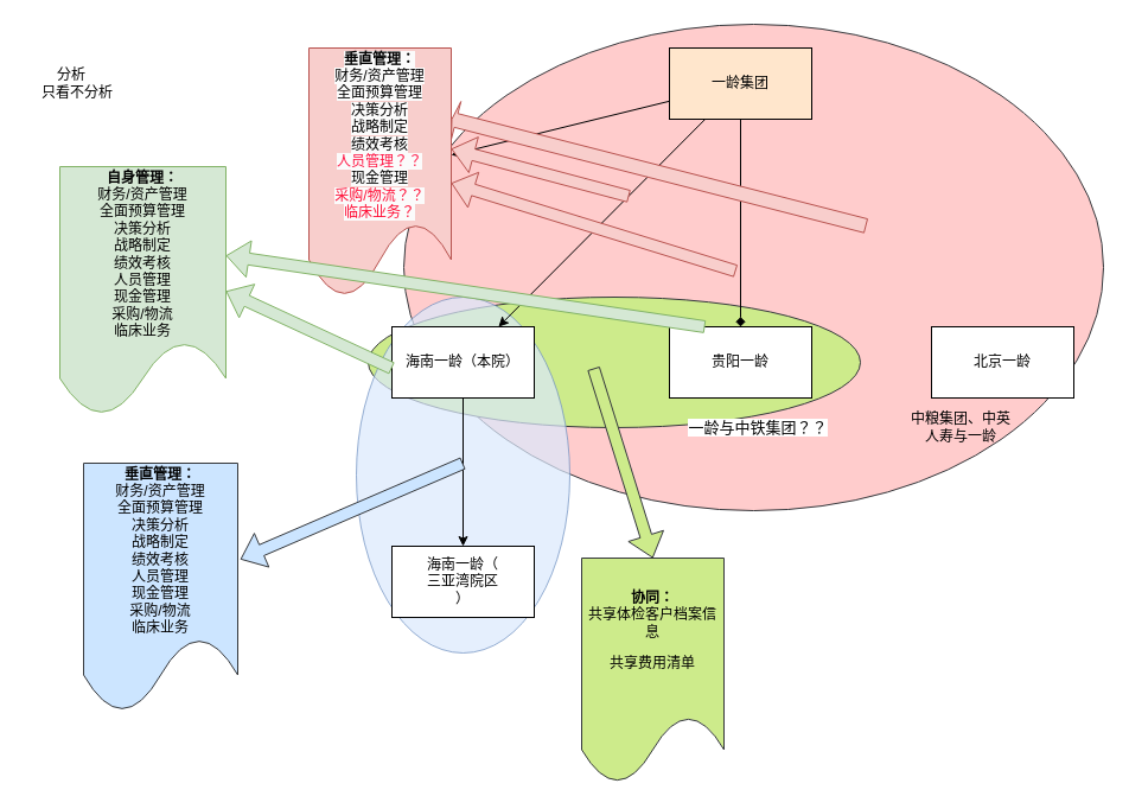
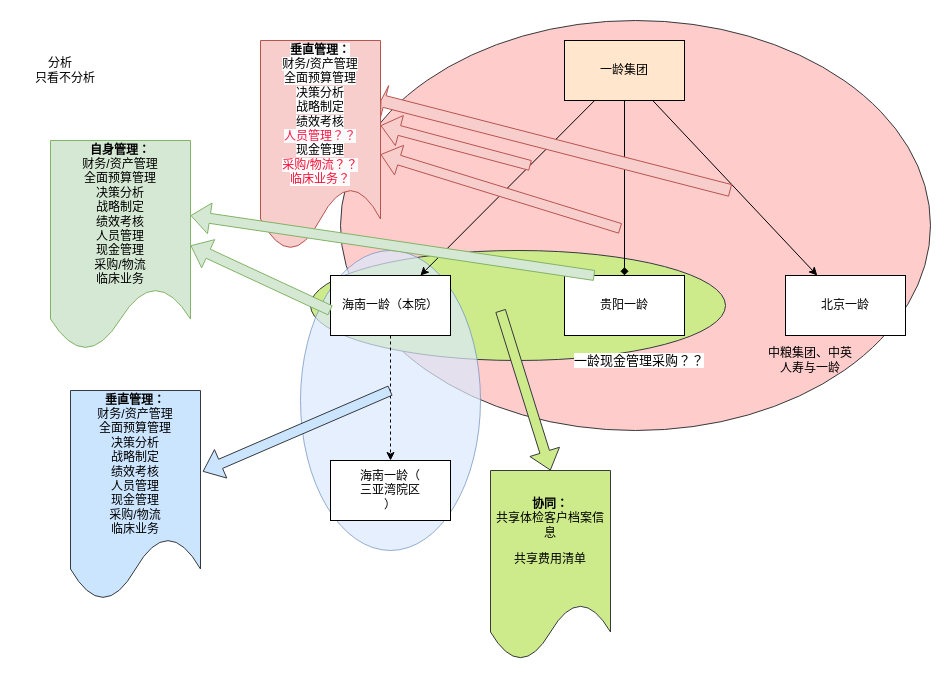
  <mxCell id="0" />
  <mxCell id="1" parent="0" />
  <mxCell id="2" value="" style="ellipse;whiteSpace=wrap;html=1;fillColor=#ffcccc;strokeColor=#36393d;" vertex="1" parent="1"><mxGeometry x="340" y="20" width="590" height="410" as="geometry" /></mxCell>
  <mxCell id="3" value="" style="ellipse;whiteSpace=wrap;html=1;fillColor=#cdeb8b;strokeColor=#36393d;" vertex="1" parent="1"><mxGeometry x="310" y="250" width="415" height="110" as="geometry" /></mxCell>
  <mxCell id="4" value="" style="ellipse;whiteSpace=wrap;html=1;fillColor=#dae8fc;strokeColor=#6c8ebf;opacity=70;" vertex="1" parent="1"><mxGeometry x="300" y="250" width="180" height="300" as="geometry" /></mxCell>
  <mxCell id="5" value="" style="edgeStyle=orthogonalEdgeStyle;rounded=0;orthogonalLoop=1;jettySize=auto;html=1;endArrow=diamond;" edge="1" parent="1" source="8" target="11"><mxGeometry relative="1" as="geometry" /></mxCell>
  <mxCell id="6" style="rounded=0;orthogonalLoop=1;jettySize=auto;html=1;" edge="1" parent="1" source="8" target="10"><mxGeometry relative="1" as="geometry" /></mxCell>
- <mxCell id="7" style="rounded=0;orthogonalLoop=1;jettySize=auto;html=1;" edge="1" parent="1" source="8" target="16"><mxGeometry relative="1" as="geometry" /></mxCell>
+ <mxCell id="7" style="rounded=0;orthogonalLoop=1;jettySize=auto;html=1;" edge="1" parent="1" source="8" target="12"><mxGeometry relative="1" as="geometry" /></mxCell>
  <mxCell id="8" value="一龄集团" style="rounded=0;whiteSpace=wrap;html=1;fillColor=#ffe6cc;" vertex="1" parent="1"><mxGeometry x="564" y="40" width="120" height="60" as="geometry" /></mxCell>
- <mxCell id="9" style="edgeStyle=orthogonalEdgeStyle;rounded=0;orthogonalLoop=1;jettySize=auto;html=1;" edge="1" parent="1" source="10" target="13"><mxGeometry relative="1" as="geometry" /></mxCell>
+ <mxCell id="9" style="edgeStyle=orthogonalEdgeStyle;rounded=0;orthogonalLoop=1;jettySize=auto;html=1;dashed=1;" edge="1" parent="1" source="10" target="13"><mxGeometry relative="1" as="geometry" /></mxCell>
  <mxCell id="10" value="海南一龄（本院）" style="rounded=0;whiteSpace=wrap;html=1;" vertex="1" parent="1"><mxGeometry x="330" y="275" width="120" height="60" as="geometry" /></mxCell>
  <mxCell id="11" value="贵阳一龄" style="rounded=0;whiteSpace=wrap;html=1;" vertex="1" parent="1"><mxGeometry x="564" y="275" width="120" height="60" as="geometry" /></mxCell>
  <mxCell id="12" value="北京一龄" style="rounded=0;whiteSpace=wrap;html=1;" vertex="1" parent="1"><mxGeometry x="785" y="275" width="120" height="60" as="geometry" /></mxCell>
  <mxCell id="13" value="海南一龄（&lt;div&gt;三亚湾院区&lt;/div&gt;）" style="rounded=0;whiteSpace=wrap;html=1;" vertex="1" parent="1"><mxGeometry x="330" y="460" width="120" height="60" as="geometry" /></mxCell>
  <mxCell id="14" value="" style="shape=flexArrow;endArrow=classic;html=1;rounded=0;fillColor=#cce5ff;strokeColor=#36393d;entryX=1.017;entryY=0.386;entryDx=0;entryDy=0;entryPerimeter=0;" edge="1" parent="1" target="15"><mxGeometry width="50" height="50" relative="1" as="geometry"><mxPoint x="390" y="390" as="sourcePoint" /><mxPoint x="130" y="255" as="targetPoint" /></mxGeometry></mxCell>
  <mxCell id="15" value="&lt;b style=&quot;border-color: var(--border-color);&quot;&gt;垂直管理：&lt;br&gt;&lt;/b&gt;财务/资产管理&lt;br style=&quot;border-color: var(--border-color); padding: 0px; margin: 0px; text-align: left;&quot;&gt;&lt;span style=&quot;text-align: left;&quot;&gt;全面预算管理&lt;/span&gt;&lt;br style=&quot;border-color: var(--border-color); padding: 0px; margin: 0px; text-align: left;&quot;&gt;&lt;span style=&quot;text-align: left;&quot;&gt;决策分析&lt;/span&gt;&lt;br style=&quot;border-color: var(--border-color); padding: 0px; margin: 0px; text-align: left;&quot;&gt;&lt;span style=&quot;text-align: left;&quot;&gt;战略制定&lt;/span&gt;&lt;br style=&quot;border-color: var(--border-color); padding: 0px; margin: 0px; text-align: left;&quot;&gt;&lt;span style=&quot;text-align: left;&quot;&gt;绩效考核&lt;/span&gt;&lt;br style=&quot;border-color: var(--border-color); padding: 0px; margin: 0px; text-align: left;&quot;&gt;&lt;span style=&quot;text-align: left;&quot;&gt;人员管理&lt;/span&gt;&lt;br style=&quot;border-color: var(--border-color); padding: 0px; margin: 0px; text-align: left;&quot;&gt;&lt;span style=&quot;text-align: left;&quot;&gt;现金管理&lt;/span&gt;&lt;br style=&quot;border-color: var(--border-color); padding: 0px; margin: 0px; text-align: left;&quot;&gt;&lt;span style=&quot;text-align: left;&quot;&gt;采购/物流&lt;/span&gt;&lt;br style=&quot;border-color: var(--border-color); padding: 0px; margin: 0px; text-align: left;&quot;&gt;&lt;span style=&quot;text-align: left;&quot;&gt;临床业务&lt;/span&gt;" style="shape=document;whiteSpace=wrap;html=1;boundedLbl=1;fillColor=#cce5ff;strokeColor=#36393d;" vertex="1" parent="1"><mxGeometry x="70" y="390" width="130" height="210" as="geometry" /></mxCell>
  <mxCell id="16" value="&#10;&lt;b style=&quot;border-color: var(--border-color); color: rgb(0, 0, 0); font-family: Helvetica; font-size: 12px; font-style: normal; font-variant-ligatures: normal; font-variant-caps: normal; letter-spacing: normal; orphans: 2; text-align: center; text-indent: 0px; text-transform: none; widows: 2; word-spacing: 0px; -webkit-text-stroke-width: 0px; background-color: rgb(251, 251, 251); text-decoration-thickness: initial; text-decoration-style: initial; text-decoration-color: initial;&quot;&gt;&lt;br style=&quot;border-color: var(--border-color);&quot;&gt;&lt;/b&gt;&lt;b style=&quot;border-color: var(--border-color); color: rgb(0, 0, 0); font-family: Helvetica; font-size: 12px; font-style: normal; font-variant-ligatures: normal; font-variant-caps: normal; letter-spacing: normal; orphans: 2; text-align: center; text-indent: 0px; text-transform: none; widows: 2; word-spacing: 0px; -webkit-text-stroke-width: 0px; background-color: rgb(251, 251, 251); text-decoration-thickness: initial; text-decoration-style: initial; text-decoration-color: initial;&quot;&gt;垂直管理：&lt;/b&gt;&lt;br style=&quot;border-color: var(--border-color); color: rgb(0, 0, 0); font-family: Helvetica; font-size: 12px; font-style: normal; font-variant-ligatures: normal; font-variant-caps: normal; font-weight: 400; letter-spacing: normal; orphans: 2; text-align: center; text-indent: 0px; text-transform: none; widows: 2; word-spacing: 0px; -webkit-text-stroke-width: 0px; background-color: rgb(251, 251, 251); text-decoration-thickness: initial; text-decoration-style: initial; text-decoration-color: initial;&quot;&gt;&lt;span style=&quot;color: rgb(0, 0, 0); font-family: Helvetica; font-size: 12px; font-style: normal; font-variant-ligatures: normal; font-variant-caps: normal; font-weight: 400; letter-spacing: normal; orphans: 2; text-align: center; text-indent: 0px; text-transform: none; widows: 2; word-spacing: 0px; -webkit-text-stroke-width: 0px; background-color: rgb(251, 251, 251); text-decoration-thickness: initial; text-decoration-style: initial; text-decoration-color: initial; float: none; display: inline !important;&quot;&gt;财务/资产管理&lt;/span&gt;&lt;br style=&quot;border-color: var(--border-color); color: rgb(0, 0, 0); font-family: Helvetica; font-size: 12px; font-style: normal; font-variant-ligatures: normal; font-variant-caps: normal; font-weight: 400; letter-spacing: normal; orphans: 2; text-indent: 0px; text-transform: none; widows: 2; word-spacing: 0px; -webkit-text-stroke-width: 0px; background-color: rgb(251, 251, 251); text-decoration-thickness: initial; text-decoration-style: initial; text-decoration-color: initial; padding: 0px; margin: 0px; text-align: left;&quot;&gt;&lt;span style=&quot;color: rgb(0, 0, 0); font-family: Helvetica; font-size: 12px; font-style: normal; font-variant-ligatures: normal; font-variant-caps: normal; font-weight: 400; letter-spacing: normal; orphans: 2; text-align: center; text-indent: 0px; text-transform: none; widows: 2; word-spacing: 0px; -webkit-text-stroke-width: 0px; background-color: rgb(251, 251, 251); text-decoration-thickness: initial; text-decoration-style: initial; text-decoration-color: initial; float: none; display: inline !important;&quot;&gt;全面预算管理&lt;/span&gt;&lt;br style=&quot;border-color: var(--border-color); color: rgb(0, 0, 0); font-family: Helvetica; font-size: 12px; font-style: normal; font-variant-ligatures: normal; font-variant-caps: normal; font-weight: 400; letter-spacing: normal; orphans: 2; text-indent: 0px; text-transform: none; widows: 2; word-spacing: 0px; -webkit-text-stroke-width: 0px; background-color: rgb(251, 251, 251); text-decoration-thickness: initial; text-decoration-style: initial; text-decoration-color: initial; padding: 0px; margin: 0px; text-align: left;&quot;&gt;&lt;span style=&quot;border-color: var(--border-color); color: rgb(0, 0, 0); font-family: Helvetica; font-size: 12px; font-style: normal; font-variant-ligatures: normal; font-variant-caps: normal; font-weight: 400; letter-spacing: normal; orphans: 2; text-indent: 0px; text-transform: none; widows: 2; word-spacing: 0px; -webkit-text-stroke-width: 0px; background-color: rgb(251, 251, 251); text-decoration-thickness: initial; text-decoration-style: initial; text-decoration-color: initial; text-align: left;&quot;&gt;决策分析&lt;/span&gt;&lt;br style=&quot;border-color: var(--border-color); color: rgb(0, 0, 0); font-family: Helvetica; font-size: 12px; font-style: normal; font-variant-ligatures: normal; font-variant-caps: normal; font-weight: 400; letter-spacing: normal; orphans: 2; text-indent: 0px; text-transform: none; widows: 2; word-spacing: 0px; -webkit-text-stroke-width: 0px; background-color: rgb(251, 251, 251); text-decoration-thickness: initial; text-decoration-style: initial; text-decoration-color: initial; padding: 0px; margin: 0px; text-align: left;&quot;&gt;&lt;span style=&quot;border-color: var(--border-color); color: rgb(0, 0, 0); font-family: Helvetica; font-size: 12px; font-style: normal; font-variant-ligatures: normal; font-variant-caps: normal; font-weight: 400; letter-spacing: normal; orphans: 2; text-indent: 0px; text-transform: none; widows: 2; word-spacing: 0px; -webkit-text-stroke-width: 0px; background-color: rgb(251, 251, 251); text-decoration-thickness: initial; text-decoration-style: initial; text-decoration-color: initial; text-align: left;&quot;&gt;战略制定&lt;/span&gt;&lt;br style=&quot;border-color: var(--border-color); color: rgb(0, 0, 0); font-family: Helvetica; font-size: 12px; font-style: normal; font-variant-ligatures: normal; font-variant-caps: normal; font-weight: 400; letter-spacing: normal; orphans: 2; text-indent: 0px; text-transform: none; widows: 2; word-spacing: 0px; -webkit-text-stroke-width: 0px; background-color: rgb(251, 251, 251); text-decoration-thickness: initial; text-decoration-style: initial; text-decoration-color: initial; padding: 0px; margin: 0px; text-align: left;&quot;&gt;&lt;span style=&quot;border-color: var(--border-color); color: rgb(0, 0, 0); font-family: Helvetica; font-size: 12px; font-style: normal; font-variant-ligatures: normal; font-variant-caps: normal; font-weight: 400; letter-spacing: normal; orphans: 2; text-indent: 0px; text-transform: none; widows: 2; word-spacing: 0px; -webkit-text-stroke-width: 0px; background-color: rgb(251, 251, 251); text-decoration-thickness: initial; text-decoration-style: initial; text-decoration-color: initial; text-align: left;&quot;&gt;绩效考核&lt;/span&gt;&lt;br style=&quot;border-color: var(--border-color); color: rgb(0, 0, 0); font-family: Helvetica; font-size: 12px; font-style: normal; font-variant-ligatures: normal; font-variant-caps: normal; font-weight: 400; letter-spacing: normal; orphans: 2; text-indent: 0px; text-transform: none; widows: 2; word-spacing: 0px; -webkit-text-stroke-width: 0px; background-color: rgb(251, 251, 251); text-decoration-thickness: initial; text-decoration-style: initial; text-decoration-color: initial; padding: 0px; margin: 0px; text-align: left;&quot;&gt;&lt;span style=&quot;border-color: var(--border-color); color: rgb(0, 0, 0); font-family: Helvetica; font-size: 12px; font-style: normal; font-variant-ligatures: normal; font-variant-caps: normal; font-weight: 400; letter-spacing: normal; orphans: 2; text-indent: 0px; text-transform: none; widows: 2; word-spacing: 0px; -webkit-text-stroke-width: 0px; background-color: rgb(251, 251, 251); text-decoration-thickness: initial; text-decoration-style: initial; text-decoration-color: initial; text-align: left;&quot;&gt;&lt;font style=&quot;border-color: var(--border-color);&quot; color=&quot;#ff1745&quot;&gt;人员管理？？&lt;/font&gt;&lt;/span&gt;&lt;br style=&quot;border-color: var(--border-color); color: rgb(0, 0, 0); font-family: Helvetica; font-size: 12px; font-style: normal; font-variant-ligatures: normal; font-variant-caps: normal; font-weight: 400; letter-spacing: normal; orphans: 2; text-indent: 0px; text-transform: none; widows: 2; word-spacing: 0px; -webkit-text-stroke-width: 0px; background-color: rgb(251, 251, 251); text-decoration-thickness: initial; text-decoration-style: initial; text-decoration-color: initial; padding: 0px; margin: 0px; text-align: left;&quot;&gt;&lt;span style=&quot;border-color: var(--border-color); color: rgb(0, 0, 0); font-family: Helvetica; font-size: 12px; font-style: normal; font-variant-ligatures: normal; font-variant-caps: normal; font-weight: 400; letter-spacing: normal; orphans: 2; text-indent: 0px; text-transform: none; widows: 2; word-spacing: 0px; -webkit-text-stroke-width: 0px; background-color: rgb(251, 251, 251); text-decoration-thickness: initial; text-decoration-style: initial; text-decoration-color: initial; text-align: left;&quot;&gt;现金管理&lt;/span&gt;&lt;br style=&quot;border-color: var(--border-color); color: rgb(0, 0, 0); font-family: Helvetica; font-size: 12px; font-style: normal; font-variant-ligatures: normal; font-variant-caps: normal; font-weight: 400; letter-spacing: normal; orphans: 2; text-indent: 0px; text-transform: none; widows: 2; word-spacing: 0px; -webkit-text-stroke-width: 0px; background-color: rgb(251, 251, 251); text-decoration-thickness: initial; text-decoration-style: initial; text-decoration-color: initial; padding: 0px; margin: 0px; text-align: left;&quot;&gt;&lt;font style=&quot;border-color: var(--border-color); font-family: Helvetica; font-size: 12px; font-style: normal; font-variant-ligatures: normal; font-variant-caps: normal; font-weight: 400; letter-spacing: normal; orphans: 2; text-align: center; text-indent: 0px; text-transform: none; widows: 2; word-spacing: 0px; -webkit-text-stroke-width: 0px; background-color: rgb(251, 251, 251); text-decoration-thickness: initial; text-decoration-style: initial; text-decoration-color: initial;&quot; color=&quot;#ff0d35&quot;&gt;&lt;span style=&quot;border-color: var(--border-color); text-align: left;&quot;&gt;采购/物流？？&lt;/span&gt;&lt;br style=&quot;border-color: var(--border-color); padding: 0px; margin: 0px; text-align: left;&quot;&gt;&lt;span style=&quot;border-color: var(--border-color); text-align: left;&quot;&gt;临床业务？&lt;/span&gt;&lt;/font&gt;&#10;&#10;" style="shape=document;whiteSpace=wrap;html=1;boundedLbl=1;fillColor=#f8cecc;strokeColor=#b85450;" vertex="1" parent="1"><mxGeometry x="260" y="40" width="120" height="210" as="geometry" /></mxCell>
  <mxCell id="17" value="" style="shape=flexArrow;endArrow=classic;html=1;rounded=0;fillColor=#f8cecc;strokeColor=#b85450;entryX=1.042;entryY=0.319;entryDx=0;entryDy=0;entryPerimeter=0;" edge="1" parent="1"><mxGeometry width="50" height="50" relative="1" as="geometry"><mxPoint x="530" y="165" as="sourcePoint" /><mxPoint x="380" y="125" as="targetPoint" /></mxGeometry></mxCell>
  <mxCell id="18" value="" style="shape=flexArrow;endArrow=classic;html=1;rounded=0;entryX=1;entryY=0.552;entryDx=0;entryDy=0;entryPerimeter=0;fillColor=#f8cecc;strokeColor=#b85450;" edge="1" parent="1"><mxGeometry width="50" height="50" relative="1" as="geometry"><mxPoint x="620" y="228" as="sourcePoint" /><mxPoint x="380" y="153.85" as="targetPoint" /></mxGeometry></mxCell>
  <mxCell id="19" value="" style="shape=flexArrow;endArrow=classic;html=1;rounded=0;fillColor=#f8cecc;strokeColor=#b85450;width=12;endSize=0.91;" edge="1" parent="1"><mxGeometry width="50" height="50" relative="1" as="geometry"><mxPoint x="730" y="190" as="sourcePoint" /><mxPoint x="380" y="100" as="targetPoint" /></mxGeometry></mxCell>
  <mxCell id="20" value="&lt;b&gt;自身管理：&lt;br&gt;&lt;/b&gt;财务/资产管理&lt;br style=&quot;border-color: var(--border-color); padding: 0px; margin: 0px; text-align: left;&quot;&gt;全面预算管理&lt;br style=&quot;border-color: var(--border-color); padding: 0px; margin: 0px; text-align: left;&quot;&gt;&lt;span style=&quot;border-color: var(--border-color); text-align: left;&quot;&gt;决策分析&lt;/span&gt;&lt;br style=&quot;border-color: var(--border-color); padding: 0px; margin: 0px; text-align: left;&quot;&gt;&lt;span style=&quot;border-color: var(--border-color); text-align: left;&quot;&gt;战略制定&lt;/span&gt;&lt;br style=&quot;border-color: var(--border-color); padding: 0px; margin: 0px; text-align: left;&quot;&gt;&lt;span style=&quot;border-color: var(--border-color); text-align: left;&quot;&gt;绩效考核&lt;/span&gt;&lt;br style=&quot;border-color: var(--border-color); padding: 0px; margin: 0px; text-align: left;&quot;&gt;&lt;span style=&quot;border-color: var(--border-color); text-align: left;&quot;&gt;人员管理&lt;/span&gt;&lt;br style=&quot;border-color: var(--border-color); padding: 0px; margin: 0px; text-align: left;&quot;&gt;&lt;span style=&quot;border-color: var(--border-color); text-align: left;&quot;&gt;现金管理&lt;/span&gt;&lt;br style=&quot;border-color: var(--border-color); padding: 0px; margin: 0px; text-align: left;&quot;&gt;&lt;span style=&quot;border-color: var(--border-color); text-align: left;&quot;&gt;采购/物流&lt;/span&gt;&lt;br style=&quot;border-color: var(--border-color); padding: 0px; margin: 0px; text-align: left;&quot;&gt;&lt;span style=&quot;border-color: var(--border-color); text-align: left;&quot;&gt;临床业务&lt;/span&gt;" style="shape=document;whiteSpace=wrap;html=1;boundedLbl=1;fillColor=#d5e8d4;strokeColor=#82b366;" vertex="1" parent="1"><mxGeometry x="50" y="140" width="140" height="210" as="geometry" /></mxCell>
  <mxCell id="21" value="中粮集团、中英人寿与一龄" style="text;html=1;strokeColor=none;fillColor=none;align=center;verticalAlign=middle;whiteSpace=wrap;rounded=0;" vertex="1" parent="1"><mxGeometry x="765" y="345" width="90" height="30" as="geometry" /></mxCell>
- <mxCell id="22" value="&lt;em style=&quot;font-style: normal; font-family: Arial, sans-serif; font-size: 13px; font-variant-ligatures: normal; font-variant-caps: normal; font-weight: 400; letter-spacing: normal; orphans: 2; text-align: start; text-indent: 0px; text-transform: none; widows: 2; word-spacing: 0px; -webkit-text-stroke-width: 0px; background-color: rgb(255, 255, 255); text-decoration-thickness: initial; text-decoration-style: initial; text-decoration-color: initial;&quot;&gt;一龄&lt;/em&gt;&lt;span style=&quot;font-family: Arial, sans-serif; font-size: 13px; font-style: normal; font-variant-ligatures: normal; font-variant-caps: normal; font-weight: 400; letter-spacing: normal; orphans: 2; text-align: start; text-indent: 0px; text-transform: none; widows: 2; word-spacing: 0px; -webkit-text-stroke-width: 0px; background-color: rgb(255, 255, 255); text-decoration-thickness: initial; text-decoration-style: initial; text-decoration-color: initial; float: none; display: inline !important;&quot;&gt;与中铁集团？？&lt;/span&gt;" style="text;whiteSpace=wrap;html=1;align=center;verticalAlign=middle;rounded=0;fontColor=#000000;" vertex="1" parent="1"><mxGeometry x="564" y="340" width="150" height="40" as="geometry" /></mxCell>
+ <mxCell id="22" value="&lt;em style=&quot;font-style: normal; font-family: Arial, sans-serif; font-size: 13px; font-variant-ligatures: normal; font-variant-caps: normal; font-weight: 400; letter-spacing: normal; orphans: 2; text-align: start; text-indent: 0px; text-transform: none; widows: 2; word-spacing: 0px; -webkit-text-stroke-width: 0px; background-color: rgb(255, 255, 255); text-decoration-thickness: initial; text-decoration-style: initial; text-decoration-color: initial;&quot;&gt;一龄&lt;/em&gt;&lt;span style=&quot;font-family: Arial, sans-serif; font-size: 13px; font-style: normal; font-variant-ligatures: normal; font-variant-caps: normal; font-weight: 400; letter-spacing: normal; orphans: 2; text-align: start; text-indent: 0px; text-transform: none; widows: 2; word-spacing: 0px; -webkit-text-stroke-width: 0px; background-color: rgb(255, 255, 255); text-decoration-thickness: initial; text-decoration-style: initial; text-decoration-color: initial; float: none; display: inline !important;&quot;&gt;现金管理采购？？&lt;/span&gt;" style="text;whiteSpace=wrap;html=1;align=center;verticalAlign=middle;rounded=0;fontColor=#000000;" vertex="1" parent="1"><mxGeometry x="564" y="340" width="150" height="40" as="geometry" /></mxCell>
  <mxCell id="23" value="" style="shape=flexArrow;endArrow=classic;html=1;rounded=0;fillColor=#d5e8d4;strokeColor=#82b366;entryX=1;entryY=0.5;entryDx=0;entryDy=0;" edge="1" parent="1" target="20"><mxGeometry width="50" height="50" relative="1" as="geometry"><mxPoint x="330" y="310" as="sourcePoint" /><mxPoint x="195" y="275" as="targetPoint" /></mxGeometry></mxCell>
  <mxCell id="24" value="&lt;b&gt;协同：&lt;/b&gt;&lt;br&gt;共享体检客户档案信息&lt;br&gt;&lt;p class=&quot;MsoNormal&quot;&gt;共享费用清单&lt;/p&gt;" style="shape=document;whiteSpace=wrap;html=1;boundedLbl=1;fillColor=#cdeb8b;strokeColor=#36393d;" vertex="1" parent="1"><mxGeometry x="490" y="470" width="120" height="190" as="geometry" /></mxCell>
  <mxCell id="25" value="" style="shape=flexArrow;endArrow=classic;html=1;rounded=0;entryX=0.5;entryY=0;entryDx=0;entryDy=0;fillColor=#cdeb8b;strokeColor=#36393d;" edge="1" parent="1" target="24"><mxGeometry width="50" height="50" relative="1" as="geometry"><mxPoint x="500" y="310" as="sourcePoint" /><mxPoint x="550" y="450" as="targetPoint" /></mxGeometry></mxCell>
  <mxCell id="26" value="" style="shape=flexArrow;endArrow=classic;html=1;rounded=0;fillColor=#d5e8d4;strokeColor=#82b366;entryX=1;entryY=0.5;entryDx=0;entryDy=0;exitX=0.25;exitY=0;exitDx=0;exitDy=0;" edge="1" parent="1" source="11"><mxGeometry width="50" height="50" relative="1" as="geometry"><mxPoint x="554" y="235" as="sourcePoint" /><mxPoint x="190" y="215" as="targetPoint" /></mxGeometry></mxCell>
  <mxCell id="27" value="分析&amp;nbsp; &amp;nbsp; &lt;br&gt;只看不分析" style="text;html=1;strokeColor=none;fillColor=none;align=center;verticalAlign=middle;whiteSpace=wrap;rounded=0;" vertex="1" parent="1"><mxGeometry x="20" y="55" width="90" height="30" as="geometry" /></mxCell>
